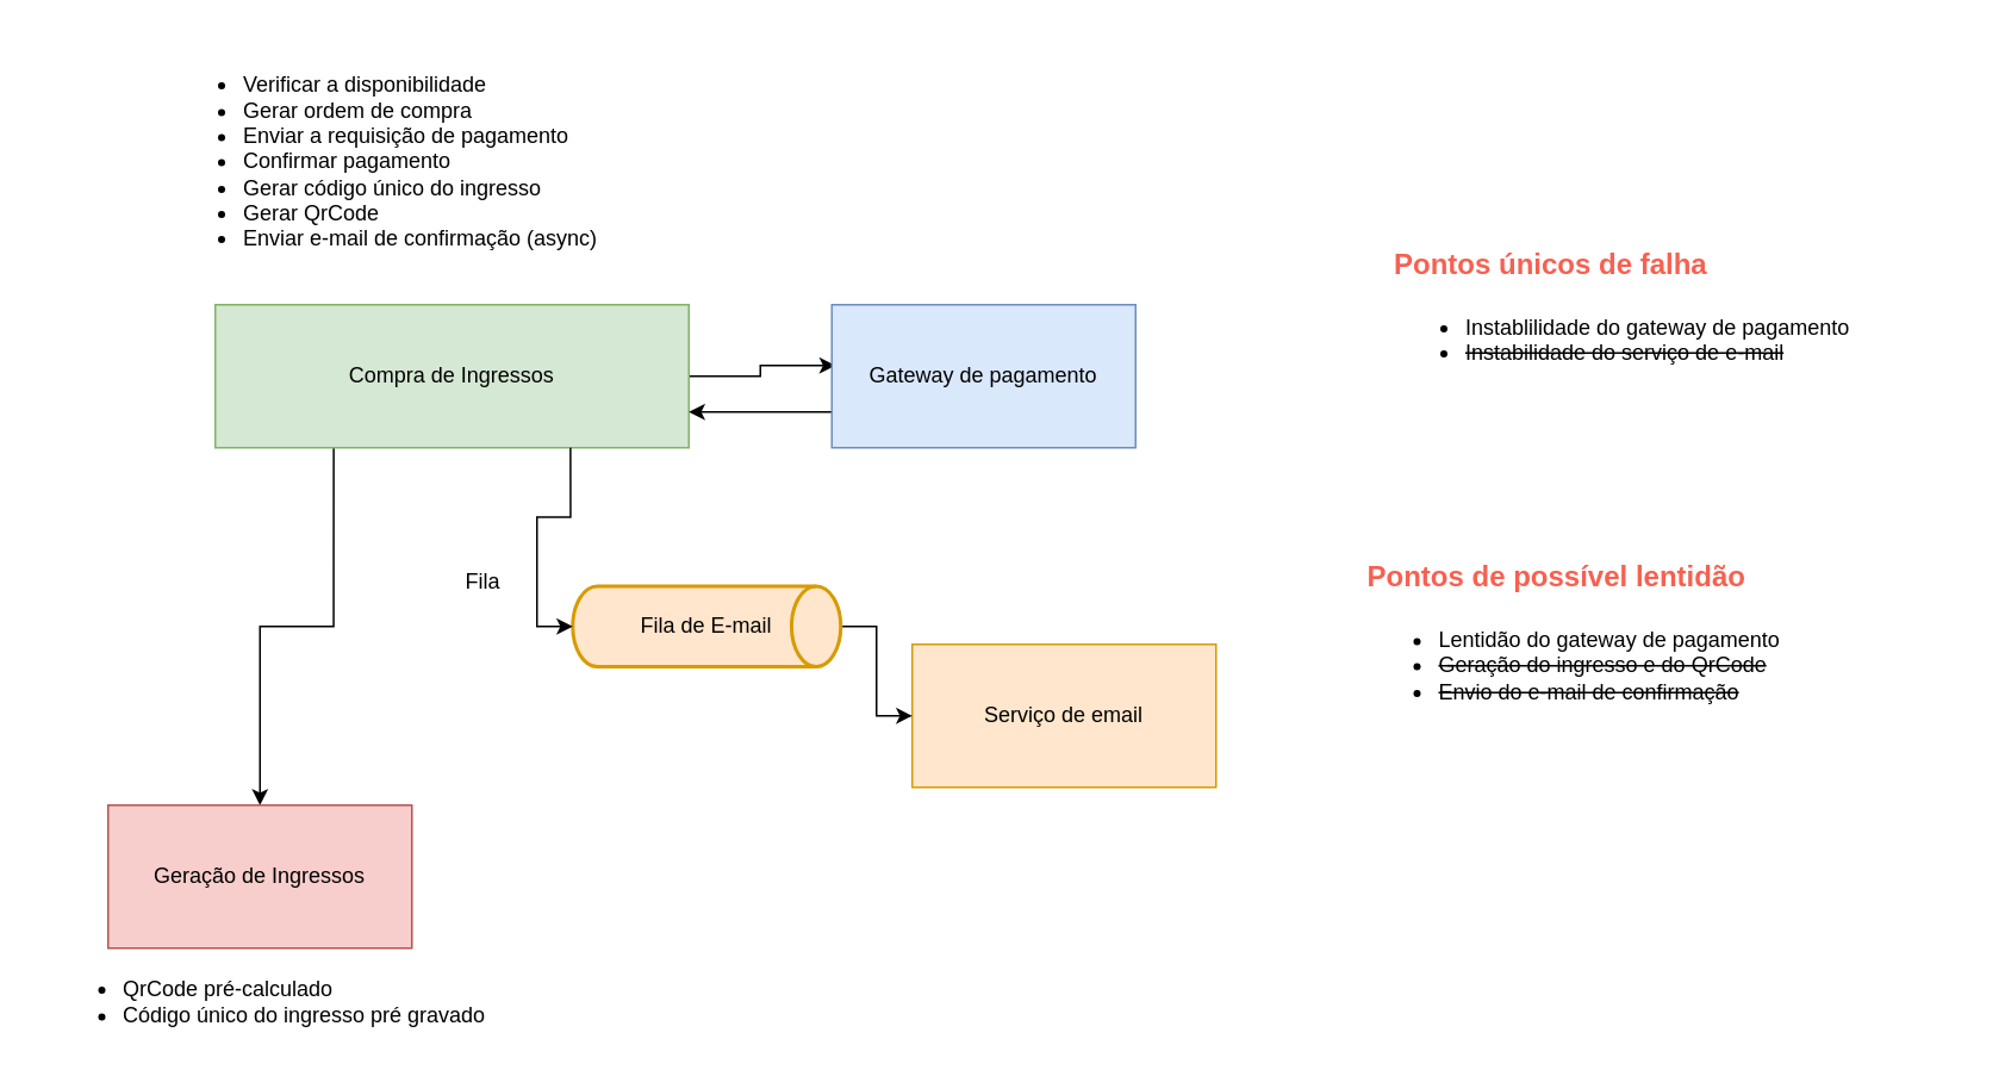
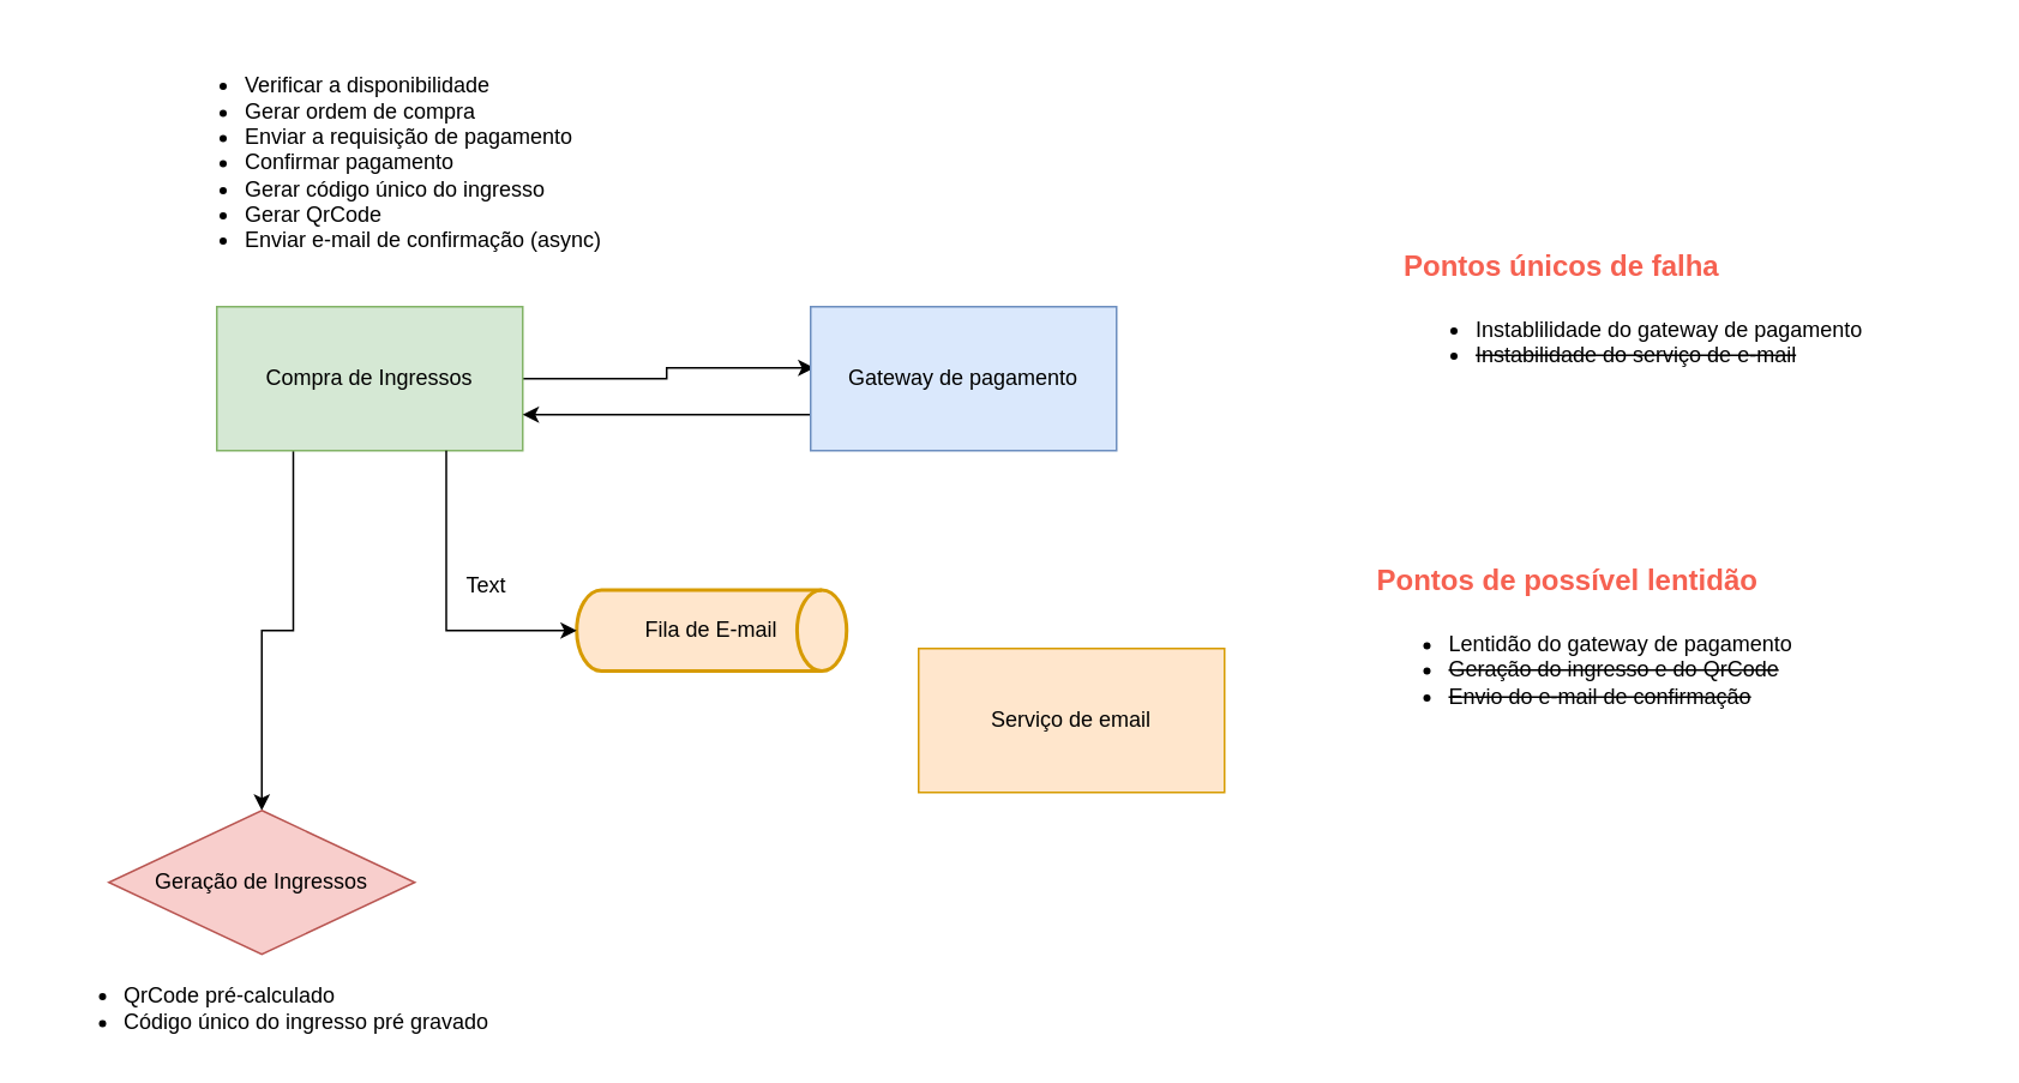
  <mxCell id="0" />
  <mxCell id="1" parent="0" />
  <mxCell id="2" style="edgeStyle=orthogonalEdgeStyle;rounded=0;orthogonalLoop=1;jettySize=auto;html=1;entryX=0.012;entryY=0.425;entryDx=0;entryDy=0;entryPerimeter=0;" edge="1" parent="1" source="4" target="6"><mxGeometry relative="1" as="geometry"><mxPoint x="420" y="190" as="sourcePoint" /></mxGeometry></mxCell>
  <mxCell id="3" value="" style="edgeStyle=orthogonalEdgeStyle;rounded=0;orthogonalLoop=1;jettySize=auto;html=1;exitX=0.25;exitY=1;exitDx=0;exitDy=0;" edge="1" parent="1" source="4" target="8"><mxGeometry relative="1" as="geometry" /></mxCell>
- <mxCell id="4" value="Compra de Ingressos" style="html=1;whiteSpace=wrap;fillColor=#d5e8d4;strokeColor=#82b366;" vertex="1" parent="1"><mxGeometry x="120" y="170" width="265" height="80" as="geometry" /></mxCell>
+ <mxCell id="4" value="Compra de Ingressos" style="html=1;whiteSpace=wrap;fillColor=#d5e8d4;strokeColor=#82b366;" vertex="1" parent="1"><mxGeometry x="120" y="170" width="170" height="80" as="geometry" /></mxCell>
  <mxCell id="5" style="edgeStyle=orthogonalEdgeStyle;rounded=0;orthogonalLoop=1;jettySize=auto;html=1;entryX=1;entryY=0.75;entryDx=0;entryDy=0;exitX=0;exitY=0.75;exitDx=0;exitDy=0;" edge="1" parent="1" source="6" target="4"><mxGeometry relative="1" as="geometry"><mxPoint x="630" y="220" as="sourcePoint" /><mxPoint x="420" y="220" as="targetPoint" /></mxGeometry></mxCell>
- <mxCell id="6" value="Gateway de pagamento" style="html=1;whiteSpace=wrap;fillColor=#dae8fc;strokeColor=#6c8ebf;" vertex="1" parent="1"><mxGeometry x="465" y="170" width="170" height="80" as="geometry" /></mxCell>
+ <mxCell id="6" value="Gateway de pagamento" style="html=1;whiteSpace=wrap;fillColor=#dae8fc;strokeColor=#6c8ebf;" vertex="1" parent="1"><mxGeometry x="450" y="170" width="170" height="80" as="geometry" /></mxCell>
  <mxCell id="7" value="Serviço de email" style="html=1;whiteSpace=wrap;fillColor=#ffe6cc;strokeColor=#d79b00;" vertex="1" parent="1"><mxGeometry x="510" y="360" width="170" height="80" as="geometry" /></mxCell>
- <mxCell id="8" value="Geração de Ingressos" style="html=1;whiteSpace=wrap;fillColor=#f8cecc;strokeColor=#b85450;" vertex="1" parent="1"><mxGeometry x="60" y="450" width="170" height="80" as="geometry" /></mxCell>
- <mxCell id="9" style="edgeStyle=orthogonalEdgeStyle;rounded=0;orthogonalLoop=1;jettySize=auto;html=1;entryX=0;entryY=0.5;entryDx=0;entryDy=0;" edge="1" parent="1" source="10" target="7"><mxGeometry relative="1" as="geometry" /></mxCell>
+ <mxCell id="8" value="Geração de Ingressos" style="rhombus;html=1;whiteSpace=wrap;fillColor=#f8cecc;strokeColor=#b85450;" vertex="1" parent="1"><mxGeometry x="60" y="450" width="170" height="80" as="geometry" /></mxCell>
  <mxCell id="10" value="Fila de E-mail" style="strokeWidth=2;html=1;shape=mxgraph.flowchart.direct_data;whiteSpace=wrap;fillColor=#ffe6cc;strokeColor=#d79b00;" vertex="1" parent="1"><mxGeometry x="320" y="327.5" width="150" height="45" as="geometry" /></mxCell>
  <mxCell id="11" style="edgeStyle=orthogonalEdgeStyle;rounded=0;orthogonalLoop=1;jettySize=auto;html=1;entryX=0;entryY=0.5;entryDx=0;entryDy=0;entryPerimeter=0;exitX=0.75;exitY=1;exitDx=0;exitDy=0;" edge="1" parent="1" source="4" target="10"><mxGeometry relative="1" as="geometry" /></mxCell>
  <mxCell id="12" value="&lt;div align=&quot;justify&quot;&gt;&lt;ul&gt;&lt;li&gt;Verificar a disponibilidade&lt;/li&gt;&lt;li&gt;Gerar ordem de compra&lt;/li&gt;&lt;li&gt;Enviar a requisição de pagamento&lt;/li&gt;&lt;li&gt;Confirmar pagamento&lt;br&gt;&lt;/li&gt;&lt;li&gt;Gerar código único do ingresso&lt;br&gt;&lt;/li&gt;&lt;li&gt;Gerar QrCode&lt;/li&gt;&lt;li&gt;Enviar e-mail de confirmação (async)&lt;br&gt;&lt;/li&gt;&lt;/ul&gt;&lt;/div&gt;" style="text;html=1;strokeColor=none;fillColor=none;align=center;verticalAlign=middle;whiteSpace=wrap;rounded=0;" vertex="1" parent="1"><mxGeometry x="80" y="20" width="270" height="140" as="geometry" /></mxCell>
  <mxCell id="13" value="&lt;div align=&quot;justify&quot;&gt;&lt;ul&gt;&lt;li&gt;QrCode pré-calculado&lt;/li&gt;&lt;li&gt;Código único do ingresso pré gravado&lt;br&gt;&lt;/li&gt;&lt;/ul&gt;&lt;/div&gt;" style="text;html=1;strokeColor=none;fillColor=none;align=center;verticalAlign=middle;whiteSpace=wrap;rounded=0;" vertex="1" parent="1"><mxGeometry x="20" y="540" width="260" height="40" as="geometry" /></mxCell>
- <mxCell id="14" value="Fila" style="text;html=1;strokeColor=none;fillColor=none;align=center;verticalAlign=middle;whiteSpace=wrap;rounded=0;" vertex="1" parent="1"><mxGeometry x="240" y="310" width="60" height="30" as="geometry" /></mxCell>
+ <mxCell id="14" value="Text" style="text;html=1;strokeColor=none;fillColor=none;align=center;verticalAlign=middle;whiteSpace=wrap;rounded=0;" vertex="1" parent="1"><mxGeometry x="240" y="310" width="60" height="30" as="geometry" /></mxCell>
  <mxCell id="15" value="&lt;h1&gt;&lt;font color=&quot;#f66151&quot; style=&quot;font-size: 16px;&quot;&gt;Pontos únicos de falha&lt;/font&gt;&lt;br&gt;&lt;/h1&gt;&lt;ul&gt;&lt;li&gt;Instablilidade do gateway de pagamento&lt;/li&gt;&lt;li&gt;&lt;strike&gt;Instabilidade do serviço de e-mail&lt;/strike&gt;&lt;br&gt;&lt;/li&gt;&lt;/ul&gt;" style="text;html=1;strokeColor=none;fillColor=none;spacing=5;spacingTop=-20;whiteSpace=wrap;overflow=hidden;rounded=0;" vertex="1" parent="1"><mxGeometry x="775" y="125" width="320" height="120" as="geometry" /></mxCell>
  <mxCell id="16" value="&lt;h1&gt;&lt;font color=&quot;#f66151&quot; style=&quot;font-size: 16px;&quot;&gt;Pontos de possível lentidão&lt;/font&gt;&lt;/h1&gt;&lt;ul&gt;&lt;li&gt;Lentidão do gateway de pagamento&lt;/li&gt;&lt;li&gt;&lt;strike&gt;Geração do ingresso e do QrCode&lt;/strike&gt;&lt;/li&gt;&lt;li&gt;&lt;strike&gt;Envio do e-mail de confirmação&lt;/strike&gt;&lt;br&gt;&lt;/li&gt;&lt;/ul&gt;" style="text;html=1;strokeColor=none;fillColor=none;spacing=5;spacingTop=-20;whiteSpace=wrap;overflow=hidden;rounded=0;" vertex="1" parent="1"><mxGeometry x="760" y="300" width="340" height="120" as="geometry" /></mxCell>
